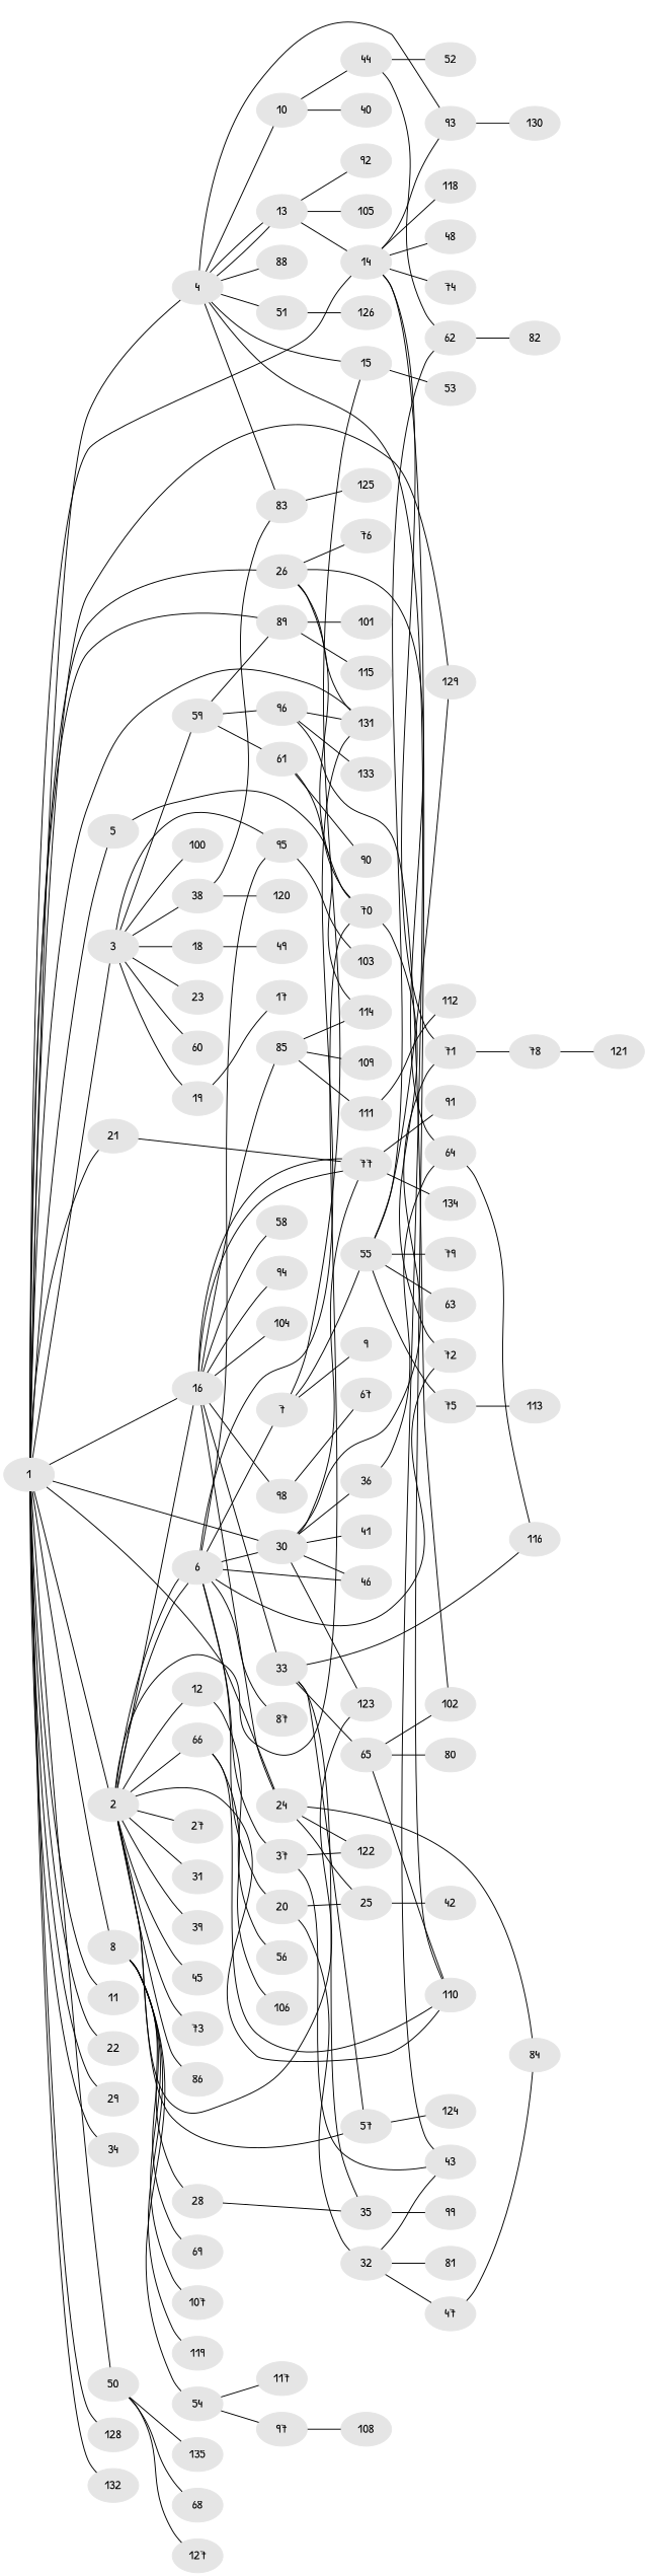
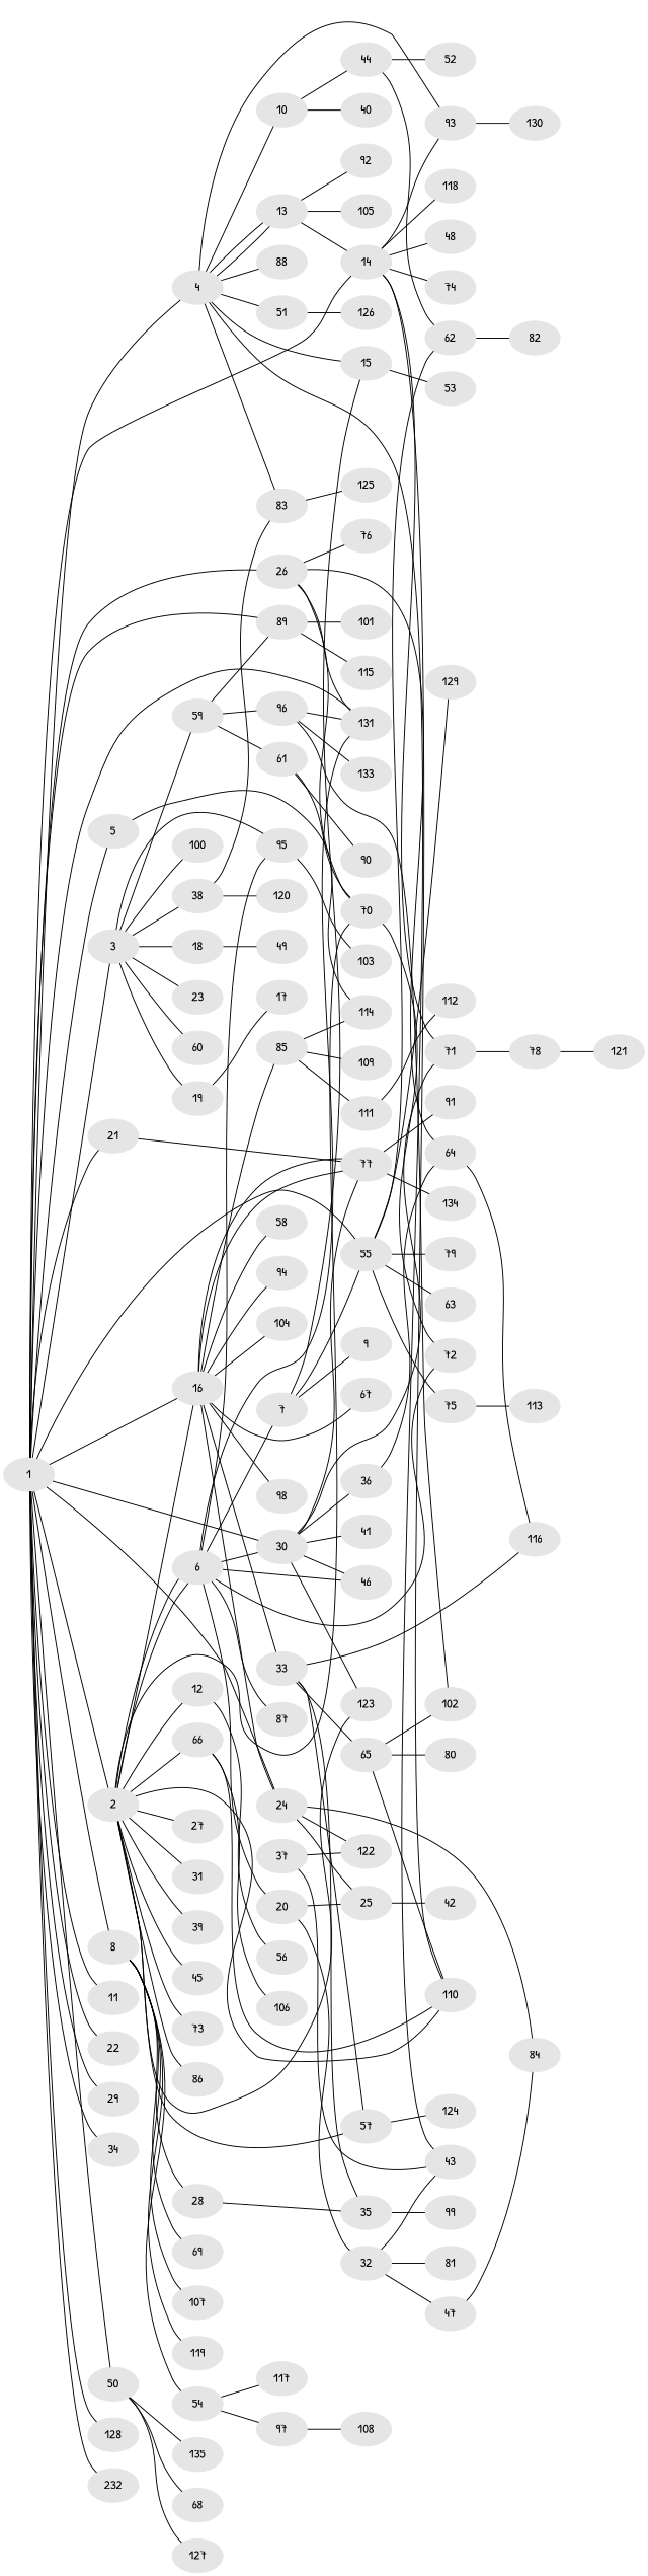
  graph {
    fontname="Patrick Hand"
    rankdir=LR
    node [color=gray90 fontname="Patrick Hand" style=filled]
    edge [fontname="Patrick Hand"]
    1
    2
    3
    4
    5
    8
    11
    14
    16
    21
    22
    24
    26
    29
    30
    34
    50
    55
    89
    128
    131
-   132
+   132 [label=232]
    6
    12
    27
    31
    39
    45
    57
    66
    70
    73
    86
    110
    123
    18
    19
    23
    38
    59
    60
    95
    100
    10
    13
    15
    43
    51
    83
    88
    93
    114
    28
    54
    69
    107
    119
    48
    71
    74
    118
    33
    58
    67
    77
    85
    94
    98
    104
    25
    84
    122
    64
    76
    46
    36
    41
    68
    127
    135
    62
    63
    75
    79
    129
    101
    115
    7
    20
    37
    72
    87
    56
    124
    106
    49
    17
    120
    61
    96
    103
    40
    44
    92
    105
    53
    126
    125
    130
    9
    32
    35
    97
    117
    52
    78
    65
    116
    91
    134
    109
    111
    42
    47
    81
    99
    80
    102
    82
    108
    113
    90
    133
    121
    112
    1 -- 2
    1 -- 3
    1 -- 4
    1 -- 5
    1 -- 8
    1 -- 11
    1 -- 14
    1 -- 16
    1 -- 21
    1 -- 22
    1 -- 24
    1 -- 26
    1 -- 29
    1 -- 30
    1 -- 34
    1 -- 50
-   1 -- 129
+   1 -- 55
    1 -- 89
    1 -- 128
    1 -- 131
    1 -- 132
    2 -- 16
    2 -- 6
    2 -- 6
    2 -- 12
    2 -- 27
    2 -- 31
    2 -- 39
    2 -- 45
    2 -- 57
    2 -- 66
    2 -- 70
    2 -- 73
    2 -- 86
    2 -- 110
    2 -- 123
    3 -- 18
    3 -- 19
    3 -- 23
    3 -- 38
    3 -- 59
    3 -- 60
    3 -- 95
    3 -- 100
    4 -- 10
    4 -- 13
    4 -- 13
    4 -- 15
    4 -- 43
    4 -- 51
    4 -- 83
    4 -- 88
    4 -- 93
    5 -- 114
    8 -- 28
    8 -- 54
    8 -- 69
    8 -- 107
    8 -- 119
    14 -- 110
    14 -- 93
    14 -- 48
    14 -- 71
    14 -- 74
    14 -- 118
    16 -- 24
    16 -- 33
    16 -- 58
-   98 -- 67
+   16 -- 67
    16 -- 77
    16 -- 77
    16 -- 85
    16 -- 94
    16 -- 98
    16 -- 104
    21 -- 77
    24 -- 25
    24 -- 84
    24 -- 122
    26 -- 131
    26 -- 70
    26 -- 64
    26 -- 76
    30 -- 123
    30 -- 71
    30 -- 77
    30 -- 46
    30 -- 36
    30 -- 41
    50 -- 68
    50 -- 127
    50 -- 135
    55 -- 62
    55 -- 63
    55 -- 75
    55 -- 79
    55 -- 129
    89 -- 101
    89 -- 115
    6 -- 30
    6 -- 131
    6 -- 95
    6 -- 46
    6 -- 7
    6 -- 20
-   6 -- 37
    6 -- 72
    6 -- 87
    12 -- 56
    57 -- 124
    66 -- 110
    66 -- 106
    70 -- 72
    18 -- 49
    19 -- 17
    38 -- 83
    38 -- 120
    59 -- 89
    59 -- 61
    59 -- 96
    95 -- 103
    10 -- 40
    10 -- 44
    13 -- 14
    13 -- 92
    13 -- 105
    15 -- 53
    51 -- 126
    83 -- 125
    93 -- 130
    28 -- 35
    54 -- 97
    54 -- 117
    71 -- 78
    33 -- 57
    33 -- 35
    33 -- 65
    33 -- 116
    77 -- 91
    77 -- 134
    85 -- 114
    85 -- 109
    85 -- 111
    25 -- 42
    64 -- 116
    36 -- 64
    62 -- 82
    75 -- 113
    7 -- 55
    7 -- 15
    7 -- 9
    20 -- 25
    20 -- 32
    37 -- 43
    37 -- 122
    61 -- 70
    61 -- 90
    96 -- 131
    96 -- 102
    96 -- 133
    44 -- 62
    44 -- 52
    32 -- 43
    32 -- 47
    32 -- 81
    35 -- 99
    97 -- 108
    78 -- 121
    65 -- 110
    65 -- 80
    65 -- 102
    111 -- 112
    47 -- 84
  }
